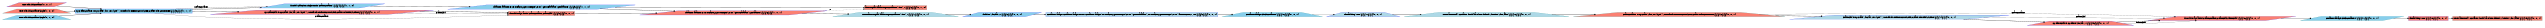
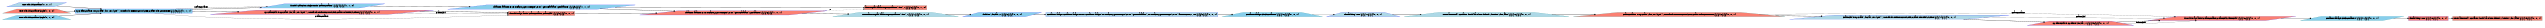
  digraph {
    rankdir=LR
    node [color=blue fillcolor=salmon shape=parallelogram style=filled]
    edge [arrowhead=box style=bold]
    n1 [label="Thread.sleep(1000)@@@18@@@['0', '0', '1']" shape=box]
    n2 [color=teal label="Assert.assertNull(\"Container should have been deleted\",zk.exists(\"/foo\",false))@@@19@@@['0', '0', '1']" shape=box]
-   n3 [label="testMultiWithContainer['0', '0', '1']"]
+   n3 [fillcolor=lightblue label="testMultiWithContainer['0', '0', '1']"]
    n4 [fillcolor=skyblue label="Op createContainer = Op.create(\"/foo\",new byte((((,ZooDefs.Ids.OPEN_ACL_UNSAFE,CreateMode.CONTAINER)@@@3@@@['1', '1', '1']" shape=box]
    n5 [fillcolor=skyblue label="zk.multi(Collections.singletonList(createContainer))@@@4@@@['1', '1', '0']"]
    n6 [label="Op createChild = Op.create(\"/foo/bar\",new byte((((,ZooDefs.Ids.OPEN_ACL_UNSAFE,CreateMode.PERSISTENT)@@@4@@@['0', '0', '1']"]
    n7 [color=teal label="zk.multi(Arrays.asList(createContainer,createChild))@@@5@@@['0', '0', '1']" shape=box]
    n8 [color=teal label="assertEquals(dataTree.getContainers().size(),1)@@@6@@@['0', '1', '0']" shape=box]
    n9 [fillcolor=skyblue label="DataTree dataTree = serverFactory.getZooKeeperServer().getZKDatabase().getDataTree()@@@5@@@['1', '1', '0']"]
    n10 [label="DataTree dataTree = serverFactory.getZooKeeperServer().getZKDatabase().getDataTree()@@@6@@@['1', '0', '1']"]
    n11 [color=teal fillcolor=lightblue label="Assert.assertEquals(dataTree.getContainers().size(),1)@@@7@@@['0', '0', '1']" shape=trapezium]
    n12 [fillcolor=skyblue label="zk.delete(\"/foo/bar\",-1)@@@8@@@['0', '0', '1']"]
    n13 [fillcolor=lightblue label="ContainerManager containerManager = new ContainerManager(serverFactory.getZooKeeperServer().getZKDatabase(),serverFactory.getZooKeeperServer().firstProcessor,1,100)@@@9@@@['0', '0', '1']" shape=box]
    n14 [color=teal fillcolor=skyblue label="containerManager.checkContainers()@@@10@@@['0', '0', '1']" shape=trapezium]
    n15 [label="zk.multi(Arrays.asList(createContainer,createChild,deleteChild))@@@16@@@['0', '0', '1']"]
    n16 [color=teal fillcolor=skyblue label="containerManager.checkContainers()@@@17@@@['0', '0', '1']"]
    n17 [fillcolor=lightblue label="Thread.sleep(1000)@@@11@@@['0', '0', '1']" shape=trapezium]
    n18 [label="Op deleteChild = Op.delete(\"/foo/bar\",-1)@@@15@@@['0', '0', '1']" shape=trapezium]
    n19 [color=teal label="testMultiWithContainerSimple['1', '0', '0']" shape=trapezium]
    n20 [color=teal fillcolor=lightblue label="Assert.assertNull(\"Container should have been deleted\",zk.exists(\"/foo\",false))@@@12@@@['0', '0', '1']" shape=trapezium]
    n21 [color=teal fillcolor=skyblue label="testMultiWithContainerSimple['0', '1', '0']" shape=trapezium]
    n22 [color=teal label="createContainer = Op.create(\"/foo\",new byte((((,ZooDefs.Ids.OPEN_ACL_UNSAFE,CreateMode.CONTAINER)@@@13@@@['0', '0', '1']" shape=trapezium]
    n23 [fillcolor=lightblue label="createChild = Op.create(\"/foo/bar\",new byte((((,ZooDefs.Ids.OPEN_ACL_UNSAFE,CreateMode.PERSISTENT)@@@14@@@['0', '0', '1']"]
    n1 -> n2
    n3 -> n4
    n4 -> n5 [arrowhead=normal label=createContainer style=solid]
    n4 -> n5 [arrowhead=normal]
    n4 -> n6
    n4 -> n7 [label=createContainer style=solid]
    n5 -> n9 [arrowhead=normal]
    n6 -> n7
    n6 -> n7 [label=createChild style=solid]
    n7 -> n10
    n9 -> n8
    n9 -> n10
    n10 -> n8 [arrowhead=normal label=0 style=dashed]
    n10 -> n11
    n11 -> n12
    n12 -> n13 [arrowhead=normal]
    n13 -> n14
    n14 -> n17 [style=solid]
    n15 -> n16
    n16 -> n1
    n17 -> n20 [arrowhead=normal]
    n18 -> n15
    n18 -> n15 [label=deleteChild style=solid]
    n19 -> n4
    n20 -> n22
    n21 -> n4 [arrowhead=normal]
    n22 -> n15 [label=createContainer style=solid]
    n22 -> n23
    n23 -> n15 [label=createChild style=solid]
    n23 -> n18
  }
